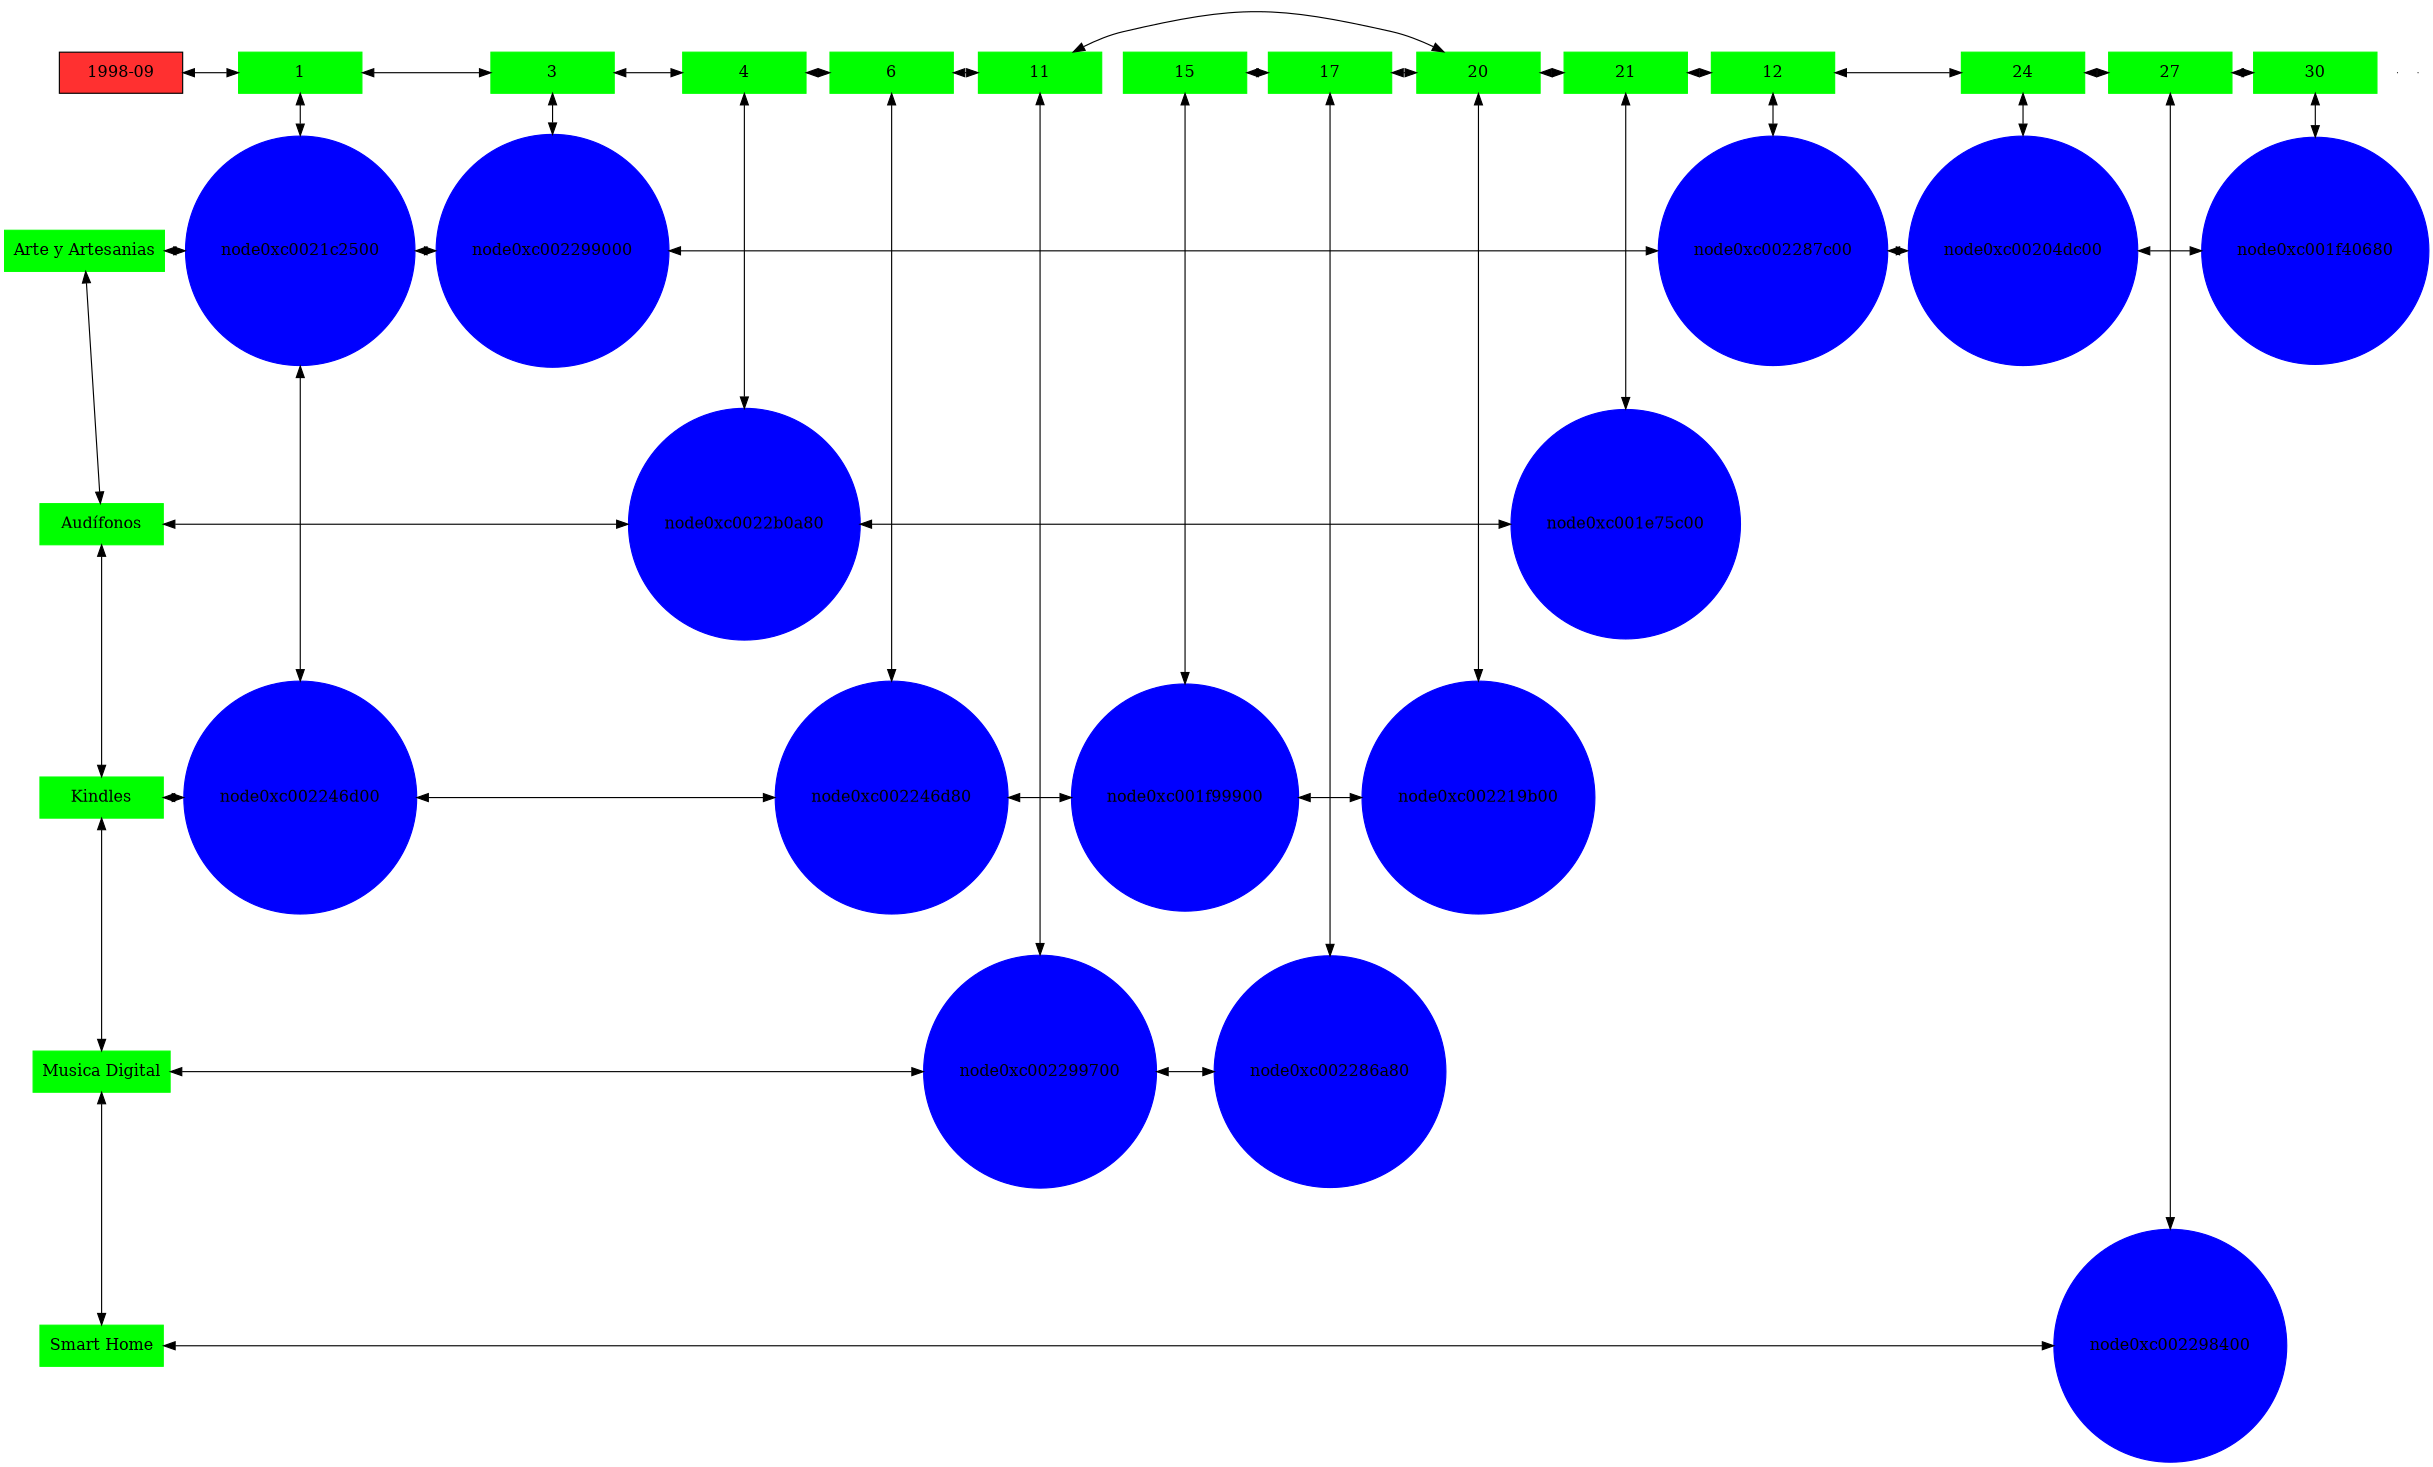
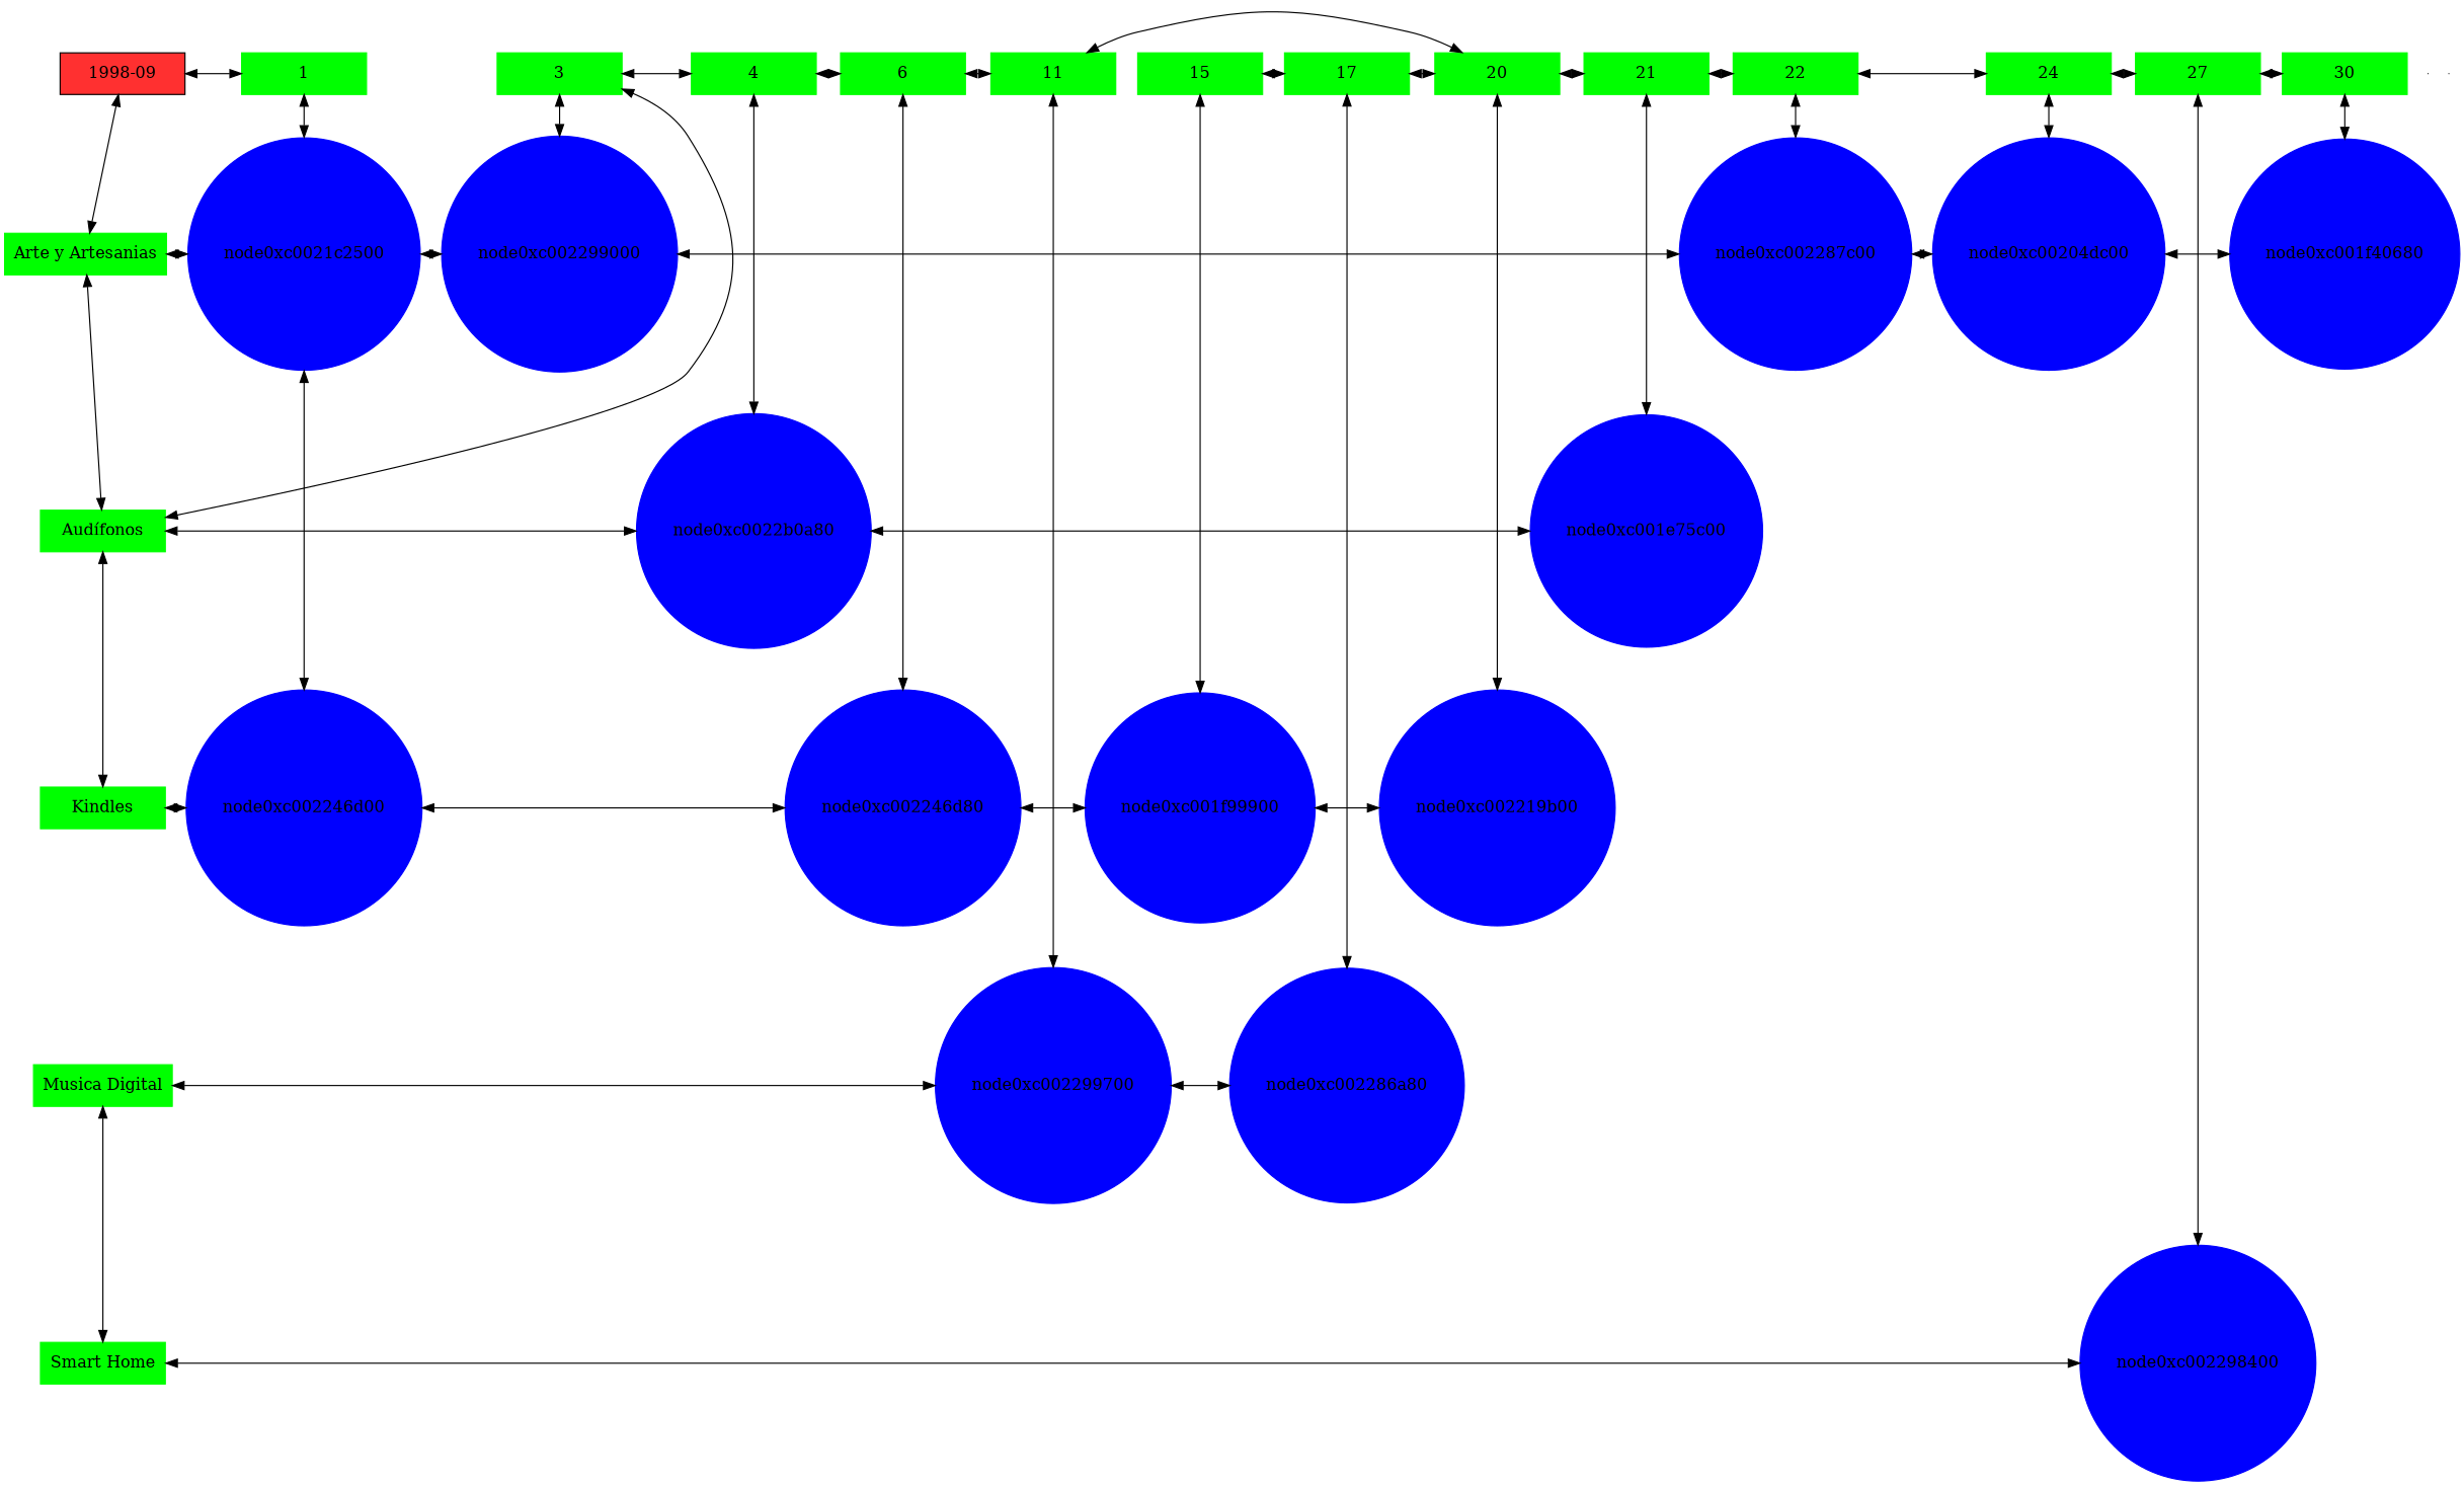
  digraph {
    node [group=1 shape=box style=filled color=green]
    edge [dir=both]
    n1 [fillcolor=firebrick1 label="1998-09" width=1.5 color=""]
    n2 [label=1 width=1.5]
    n3 [group=3 label=3 width=1.5]
    n4 [group=4 label=4 width=1.5]
    n5 [group=6 label=6 width=1.5]
    n6 [group=11 label=11 width=1.5]
    n7 [group=15 label=15 width=1.5]
    n8 [group=17 label=17 width=1.5]
    n9 [group=20 label=20 width=1.5]
    n10 [group=21 label=21 width=1.5]
-   n11 [group=22 label=12 width=1.5]
+   n11 [group=22 label=22 width=1.5]
    n12 [group=24 label=24 width=1.5]
    n13 [group=27 label=27 width=1.5]
    n14 [group=30 label=30 width=1.5]
    n15 [label="Arte y Artesanias" width=1.5]
    node0xc0021c2500 [color=blue shape=circle width=0.5]
    node0xc002299000 [color=blue group=3 shape=circle width=0.5]
    node0xc002287c00 [color=blue group=22 shape=circle width=0.5]
    node0xc00204dc00 [color=blue group=24 shape=circle width=0.5]
    node0xc001f40680 [color=blue group=30 shape=circle width=0.5]
    n21 [label="Audífonos" width=1.5]
    node0xc0022b0a80 [color=blue group=4 shape=circle width=0.5]
    node0xc001e75c00 [color=blue group=21 shape=circle width=0.5]
    n24 [label=Kindles width=1.5]
    node0xc002246d00 [color=blue shape=circle width=0.5]
    node0xc002246d80 [color=blue group=6 shape=circle width=0.5]
    node0xc001f99900 [color=blue group=15 shape=circle width=0.5]
    node0xc002219b00 [color=blue group=20 shape=circle width=0.5]
    n29 [label="Musica Digital" width=1.5]
    node0xc002299700 [color=blue group=11 shape=circle width=0.5]
    node0xc002286a80 [color=blue group=17 shape=circle width=0.5]
    n32 [label="Smart Home" width=1.5]
    node0xc002298400 [color=blue group=27 shape=circle width=0.5]
    e0 [shape=point width=0 group="" style="" color=""]
    e1 [shape=point width=0 group="" style="" color=""]
    subgraph sub_1 {
      rank=same
      n1
      n2
    }
    subgraph sub_2 {
      rank=same
      n2
      n3
    }
    subgraph sub_3 {
      rank=same
      n3
      n4
    }
    subgraph sub_4 {
      rank=same
      n4
      n5
    }
    subgraph sub_5 {
      rank=same
      n5
      n6
    }
    subgraph sub_6 {
      rank=same
      n6
      n7
    }
    subgraph sub_7 {
      rank=same
      n7
      n8
    }
    subgraph sub_8 {
      rank=same
      n8
      n9
    }
    subgraph sub_9 {
      rank=same
      n9
      n10
    }
    subgraph sub_10 {
      rank=same
      n10
      n11
    }
    subgraph sub_11 {
      rank=same
      n11
      n12
    }
    subgraph sub_12 {
      rank=same
      n12
      n13
    }
    subgraph sub_13 {
      rank=same
      n13
      n14
    }
    subgraph sub_14 {
      rank=same
      n15
      node0xc0021c2500
    }
    subgraph sub_15 {
      rank=same
      node0xc0021c2500
      node0xc002299000
    }
    subgraph sub_16 {
      rank=same
      node0xc002299000
      node0xc002287c00
    }
    subgraph sub_17 {
      rank=same
      node0xc002287c00
      node0xc00204dc00
    }
    subgraph sub_18 {
      rank=same
      node0xc00204dc00
      node0xc001f40680
    }
    subgraph sub_19 {
      rank=same
      n21
      node0xc0022b0a80
    }
    subgraph sub_20 {
      rank=same
      node0xc0022b0a80
      node0xc001e75c00
    }
    subgraph sub_21 {
      rank=same
      n24
      node0xc002246d00
    }
    subgraph sub_22 {
      rank=same
      node0xc002246d00
      node0xc002246d80
    }
    subgraph sub_23 {
      rank=same
      node0xc002246d80
      node0xc001f99900
    }
    subgraph sub_24 {
      rank=same
      node0xc001f99900
      node0xc002219b00
    }
    subgraph sub_25 {
      rank=same
      n29
      node0xc002299700
    }
    subgraph sub_26 {
      rank=same
      node0xc002299700
      node0xc002286a80
    }
    subgraph sub_27 {
      rank=same
      n32
      node0xc002298400
    }
    n1 -> n2
-   n2 -> n3
+   n1 -> n15
+   n21 -> n3
    n2 -> node0xc0021c2500
    n3 -> n4
    n3 -> node0xc002299000
    n4 -> n5
    n4 -> node0xc0022b0a80
    n5 -> n6
    n5 -> node0xc002246d80
    n6 -> n9
    n6 -> node0xc002299700
    n7 -> n8
    n7 -> node0xc001f99900
    n8 -> n9
    n8 -> node0xc002286a80
    n9 -> n10
    n9 -> node0xc002219b00
    n10 -> n11
    n10 -> node0xc001e75c00
    n11 -> n12
    n11 -> node0xc002287c00
    n12 -> n13
    n12 -> node0xc00204dc00
    n13 -> n14
    n13 -> node0xc002298400
    n14 -> node0xc001f40680
    n15 -> node0xc0021c2500
    n15 -> n21
    node0xc0021c2500 -> node0xc002299000
    node0xc0021c2500 -> node0xc002246d00
    node0xc002299000 -> node0xc002287c00
    node0xc002287c00 -> node0xc00204dc00
    node0xc00204dc00 -> node0xc001f40680
    n21 -> node0xc0022b0a80
    n21 -> n24
    node0xc0022b0a80 -> node0xc001e75c00
    n24 -> node0xc002246d00
-   n24 -> n29
    node0xc002246d00 -> node0xc002246d80
    node0xc002246d80 -> node0xc001f99900
    node0xc001f99900 -> node0xc002219b00
    n29 -> node0xc002299700
    n29 -> n32
    node0xc002299700 -> node0xc002286a80
    n32 -> node0xc002298400
  }
